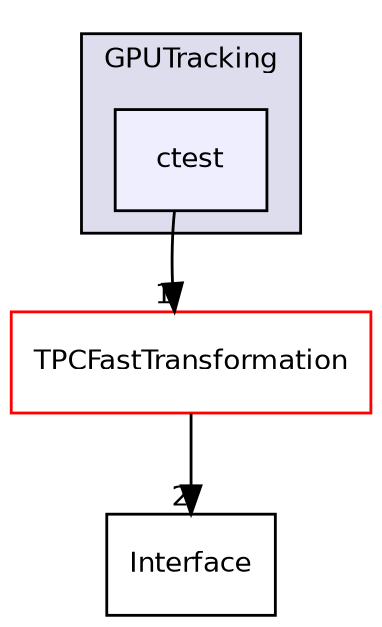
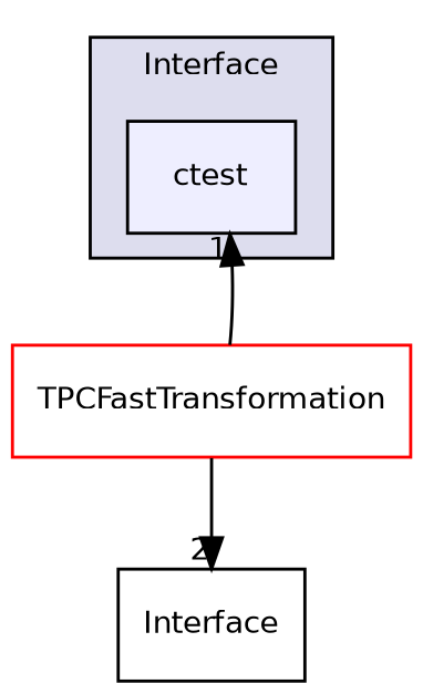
  digraph {
    compound=true
    node [fontname=Helvetica fontsize=10 shape=box]
    edge [labeldistance=1.5 labelfontname=Helvetica labelfontsize=10]
    n1 [fillcolor="#eeeeff" label=ctest pencolor=black style=filled]
    n2 [color=red label=TPCFastTransformation]
    n3 [label=Interface]
    subgraph cluster_1 {
      bgcolor="#ddddee"
      fontname=Helvetica
      fontsize=10
-     label=GPUTracking
+     label=Interface
      pencolor=black
      n1
    }
-   n1 -> n2 [headlabel=1]
+   n2 -> n1 [headlabel=1]
    n2 -> n3 [headlabel=2]
  }
